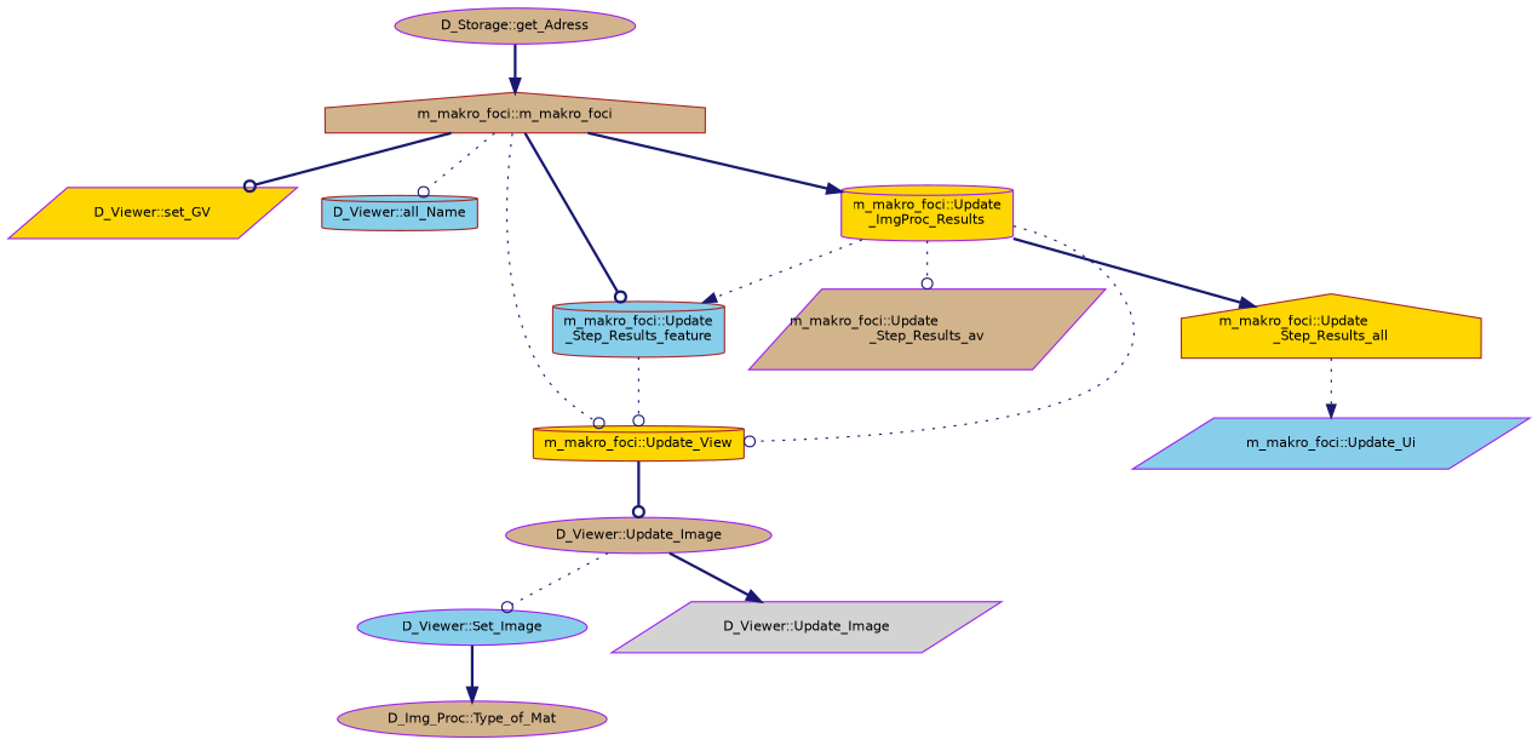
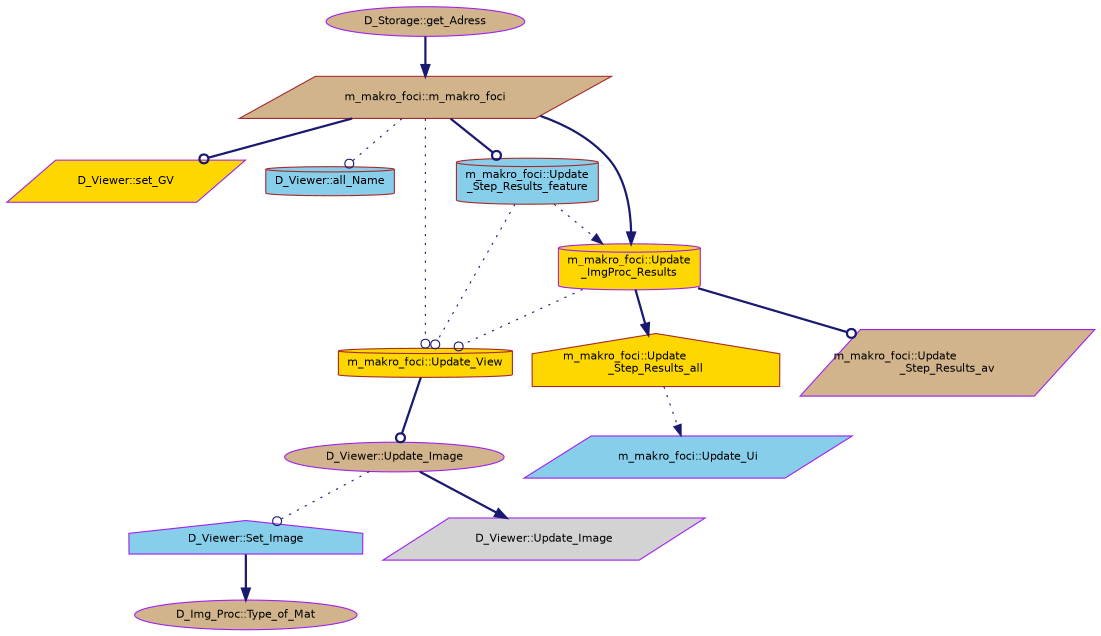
  digraph {
    rankdir=TB
    node [color=purple fillcolor=tan fontname=Helvetica fontsize=10 shape=parallelogram style=filled]
    edge [arrowhead=odot color=midnightblue fontname=Helvetica fontsize=10 labelfontname=Helvetica labelfontsize=10 style=bold]
-   n1 [color=brown fontcolor=black height=0.2 label="m_makro_foci::m_makro_foci" shape=house width=0.4]
+   n1 [color=brown fontcolor=black height=0.2 label="m_makro_foci::m_makro_foci" width=0.4]
    n2 [fillcolor=gold height=0.2 label="D_Viewer::set_GV" width=0.4]
    n3 [color=brown fillcolor=skyblue height=0.2 label="D_Viewer::all_Name" shape=cylinder width=0.4]
    n4 [fillcolor=gold height=0.2 label="m_makro_foci::Update\l_ImgProc_Results" shape=cylinder width=0.4]
    n5 [color=brown fillcolor=skyblue height=0.2 label="m_makro_foci::Update\l_Step_Results_feature" shape=cylinder width=0.4]
    n6 [color=brown fillcolor=gold height=0.2 label="m_makro_foci::Update_View" shape=cylinder width=0.4]
    n7 [height=0.2 label="D_Storage::get_Adress" shape=ellipse width=0.4]
    n8 [color=brown fillcolor=gold height=0.2 label="m_makro_foci::Update\l_Step_Results_all" shape=house width=0.4]
    n9 [height=0.2 label="m_makro_foci::Update\l_Step_Results_av" width=0.4]
    n10 [height=0.2 label="D_Viewer::Update_Image" shape=ellipse width=0.4]
    n11 [fillcolor=skyblue height=0.2 label="m_makro_foci::Update_Ui" width=0.4]
-   n12 [fillcolor=skyblue height=0.2 label="D_Viewer::Set_Image" shape=ellipse width=0.4]
+   n12 [fillcolor=skyblue height=0.2 label="D_Viewer::Set_Image" shape=house width=0.4]
    n13 [fillcolor=lightgrey height=0.2 label="D_Viewer::Update_Image" width=0.4]
    n14 [height=0.2 label="D_Img_Proc::Type_of_Mat" shape=ellipse width=0.4]
    n1 -> n2
    n1 -> n3 [style=dotted]
    n1 -> n4 [arrowhead=normal]
    n1 -> n5
    n1 -> n6 [style=dotted]
-   n4 -> n5 [arrowhead=normal style=dotted]
+   n5 -> n4 [arrowhead=normal style=dotted]
    n4 -> n6 [style=dotted]
    n4 -> n8 [arrowhead=normal]
-   n4 -> n9 [style=dotted]
+   n4 -> n9
    n5 -> n6 [style=dotted]
    n6 -> n10
    n7 -> n1 [arrowhead=normal]
    n8 -> n11 [arrowhead=normal style=dotted]
    n10 -> n12 [style=dotted]
    n10 -> n13 [arrowhead=normal]
    n12 -> n14 [arrowhead=normal]
  }
